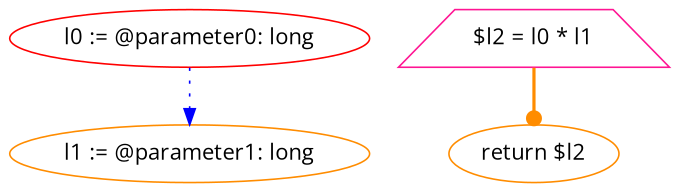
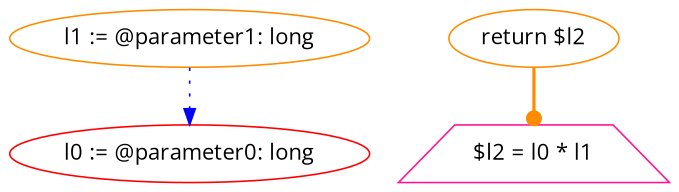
  digraph {
    fontname="Open Sans"
    node [color=darkorange fontname="Open Sans" shape=ellipse]
    edge [fontname="Open Sans"]
    "l0 := @parameter0: long" [color=red]
    "l1 := @parameter1: long"
    "$l2 = l0 * l1" [color=deeppink shape=trapezium]
    "return $l2"
-   "l0 := @parameter0: long" -> "l1 := @parameter1: long" [arrowhead=normal color=blue style=dotted]
-   "$l2 = l0 * l1" -> "return $l2" [arrowhead=dot color=darkorange style=bold]
+   "l1 := @parameter1: long" -> "l0 := @parameter0: long" [arrowhead=normal color=blue style=dotted]
+   "return $l2" -> "$l2 = l0 * l1" [arrowhead=dot color=darkorange style=bold]
  }
